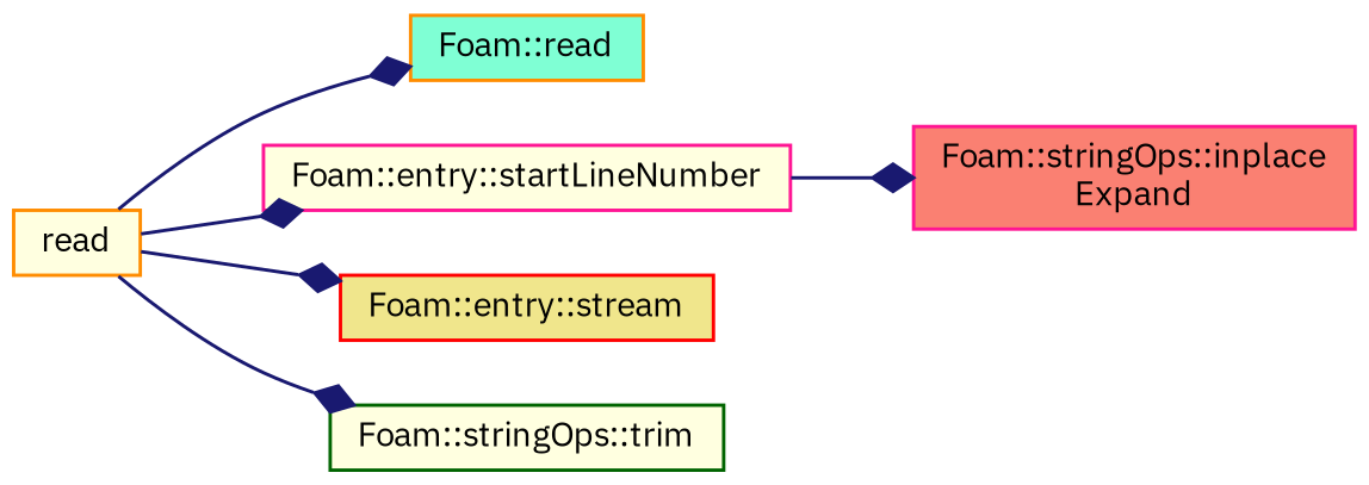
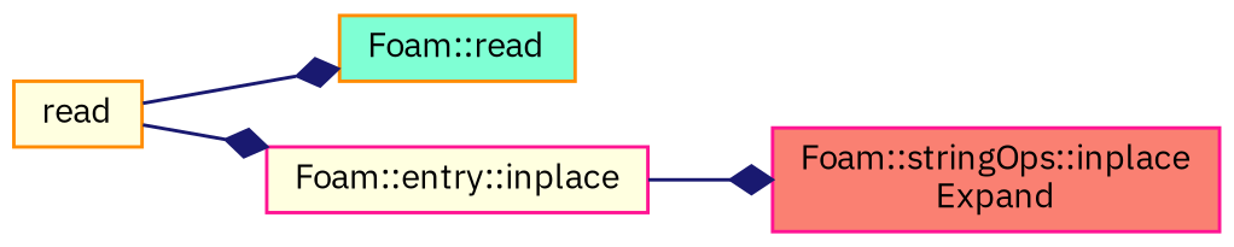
  digraph {
    fontname="IBM Plex Sans"
    rankdir=LR
    node [color=darkorange fillcolor=lightyellow fontname="IBM Plex Sans" fontsize=10 shape=record style=filled]
    edge [arrowhead=diamond color=midnightblue fontname="IBM Plex Sans" fontsize=10 labelfontname=FreeSans labelfontsize=10 style=solid]
    n1 [fontcolor=black height=0.2 label=read width=0.4]
    n2 [fillcolor=aquamarine height=0.2 label="Foam::read" width=0.4]
-   n3 [color=deeppink height=0.2 label="Foam::entry::startLineNumber" width=0.4]
-   n4 [color=red fillcolor=khaki height=0.2 label="Foam::entry::stream" width=0.4]
-   n5 [color=darkgreen height=0.2 label="Foam::stringOps::trim" width=0.4]
+   n3 [color=deeppink height=0.2 label="Foam::entry::inplace" width=0.4]
    n6 [color=deeppink fillcolor=salmon height=0.2 label="Foam::stringOps::inplace\lExpand" width=0.4]
    n1 -> n2
    n1 -> n3
-   n1 -> n4
-   n1 -> n5
    n3 -> n6
  }
